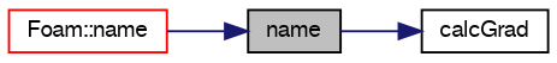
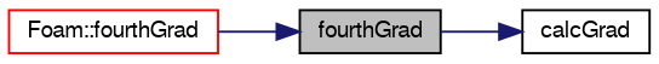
  digraph {
    rankdir=LR
    node [color=black fontname=FreeSans fontsize=10 shape=record]
    edge [color=midnightblue fontname=FreeSans fontsize=10 labelfontname=FreeSans labelfontsize=10 style=solid]
-   n1 [fillcolor=grey75 fontcolor=black height=0.2 label=name style=filled width=0.4]
+   n1 [fillcolor=grey75 fontcolor=black height=0.2 label=fourthGrad style=filled width=0.4]
    n2 [height=0.2 label=calcGrad width=0.4]
-   n3 [color=red height=0.2 label="Foam::name" width=0.4]
+   n3 [color=red height=0.2 label="Foam::fourthGrad" width=0.4]
    n1 -> n2
    n3 -> n1
  }
